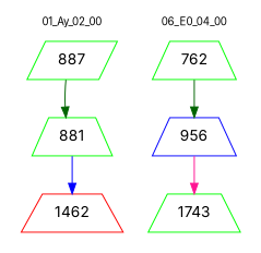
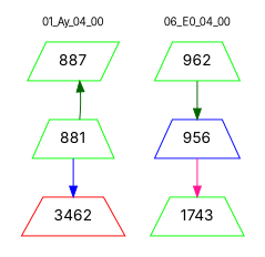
  digraph {
    fontname=Inter
    node [color=green fontname=Inter shape=trapezium]
    edge [color=darkgreen fontname=Inter]
    n1 [label=887 shape=parallelogram]
    n2 [label=881]
-   n3 [color=red label=1462]
-   n4 [label=762]
+   n3 [color=red label=3462]
+   n4 [label=962]
    n5 [color=blue label=956]
    n6 [label=1743]
    subgraph cluster_1 {
      color=white
      fontsize=10
-     label="01_Ay_02_00"
+     label="01_Ay_04_00"
      n1
      n2
      n3
    }
    subgraph cluster_2 {
      color=white
      fontsize=10
      label="06_E0_04_00"
      n4
      n5
      n6
    }
-   n1 -> n2
+   n2 -> n1
    n2 -> n3 [color=blue]
    n4 -> n5
    n5 -> n6 [color=deeppink]
  }
